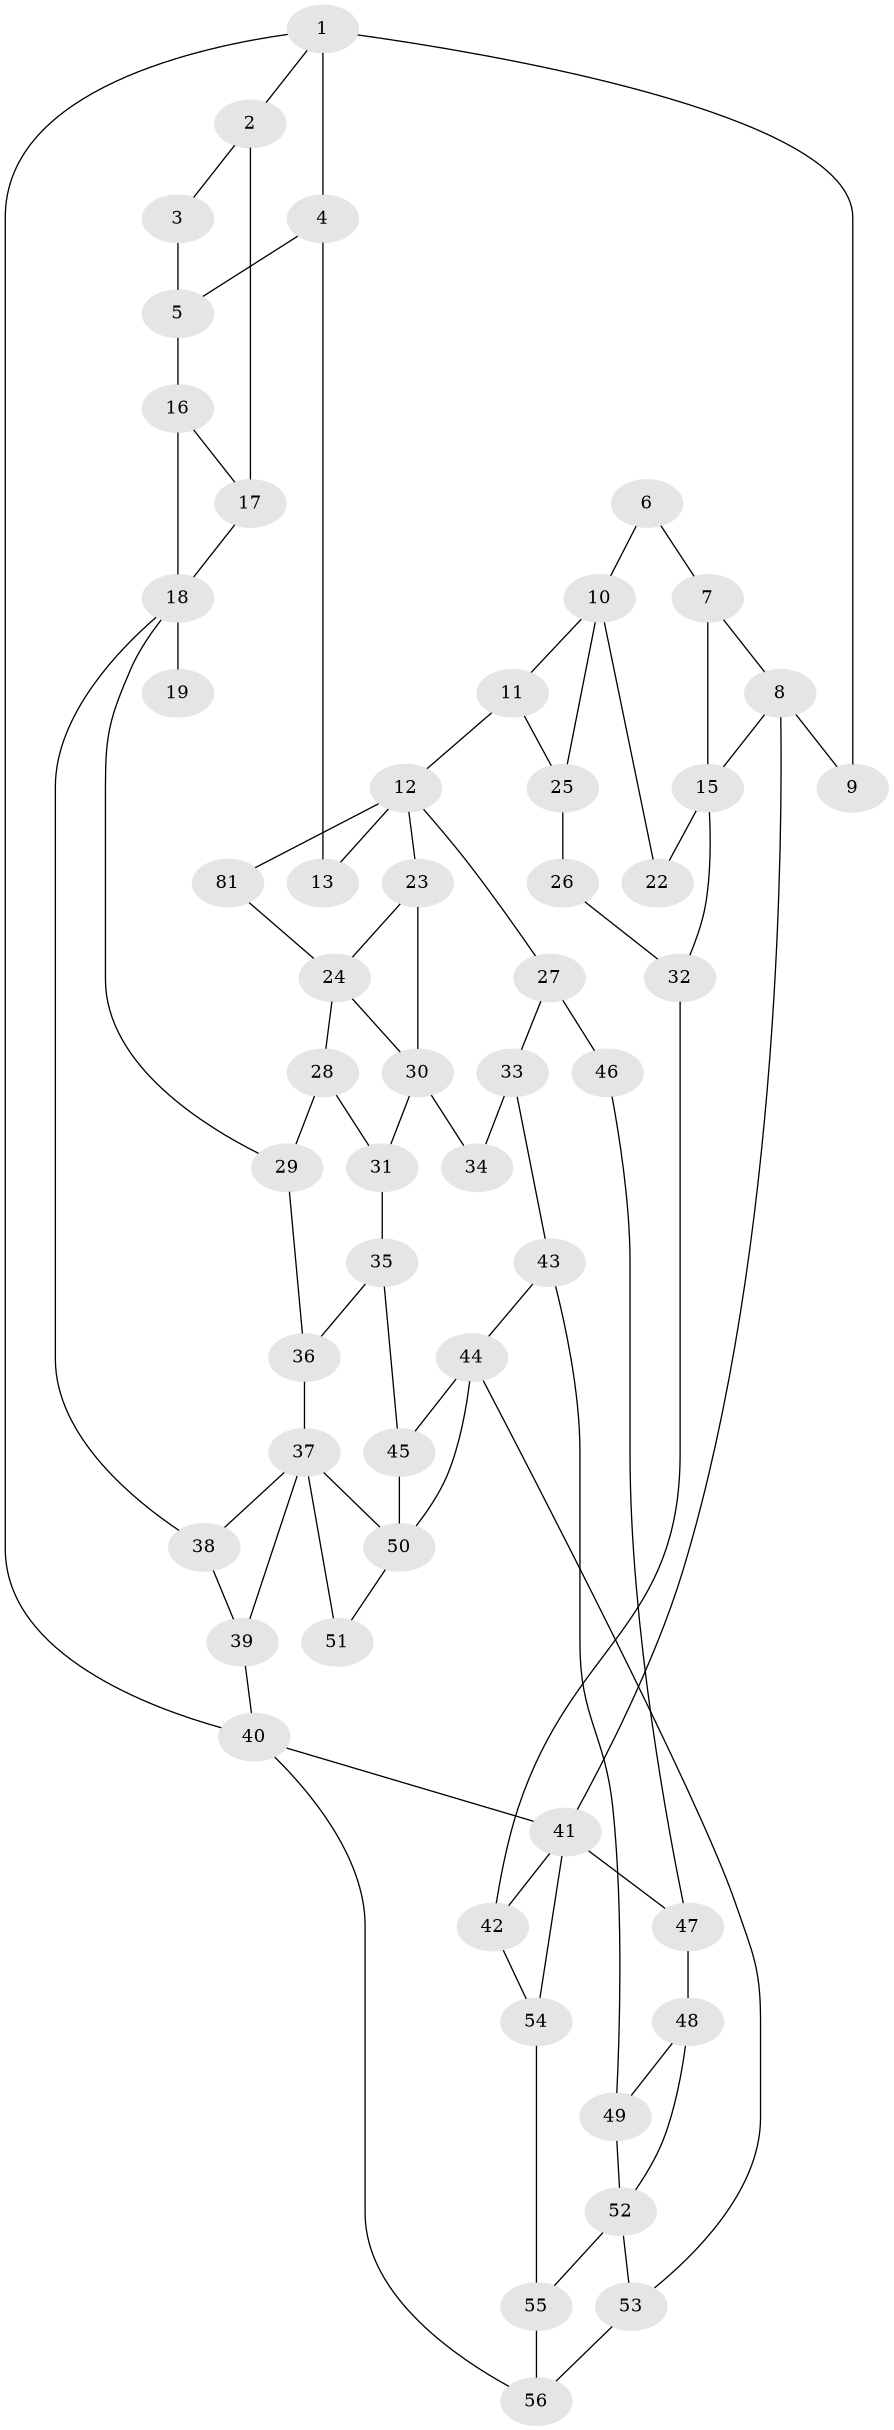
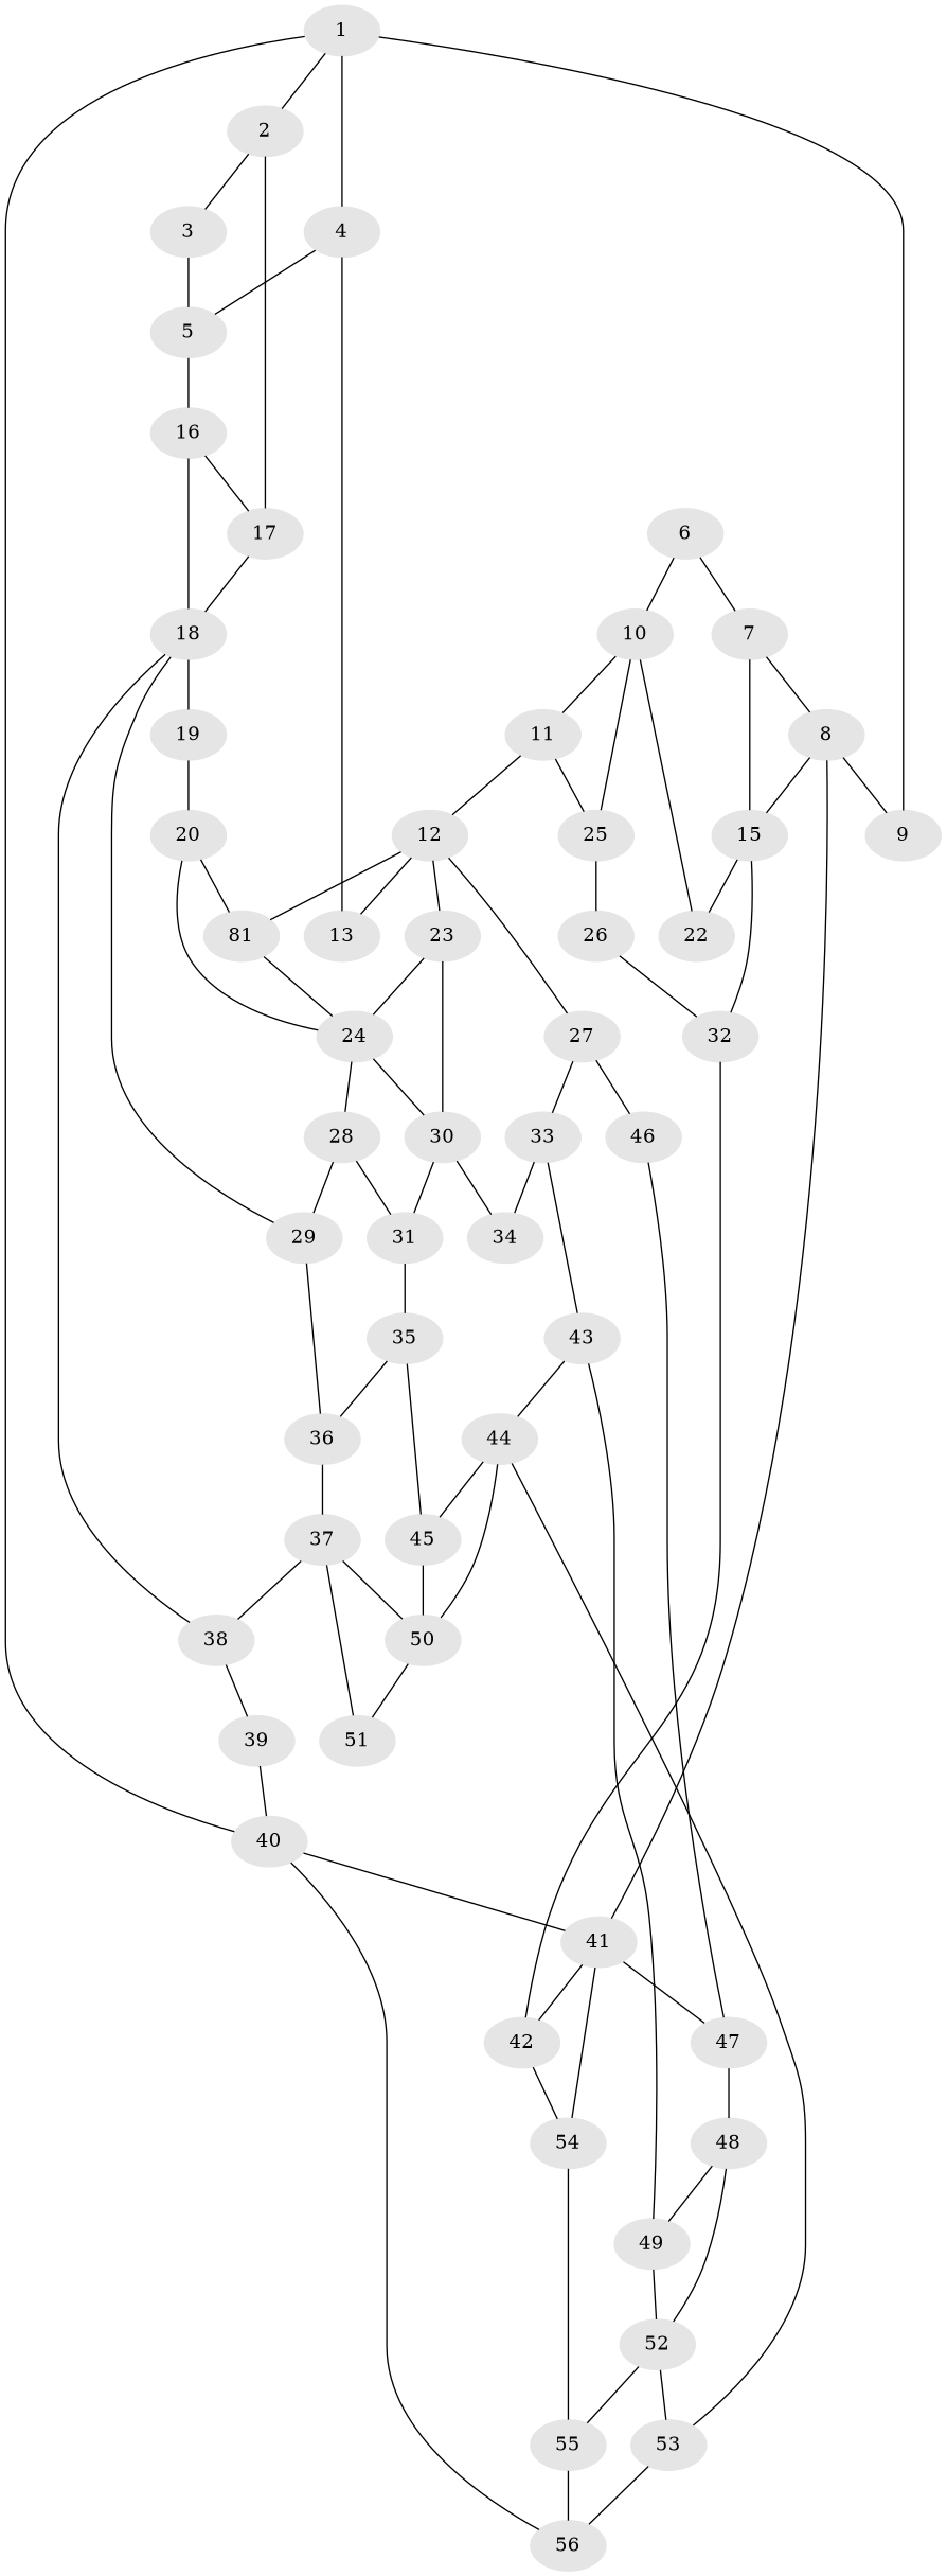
  graph {
    node [color=gray90 style=filled]
    edge [weight=1.0]
    1
    2
    4
    9
    40
    3
    17
    5
    13
    41
    56
    18
    16
    6
    7
    10
    8
    15
    11
    22
    25
    32
    42
    54
    47
    12
    26
    n28 [label=81]
    23
    27
    24
    30
    33
    46
    19
    29
    38
+   20
    36
    39
    28
    31
    34
    43
    35
    37
    45
    44
    49
    50
    51
    55
    48
    53
    52
    1 -- 2
    1 -- 4
    1 -- 9 [weight=2.0]
    1 -- 40
    2 -- 3
    2 -- 17
    4 -- 5
    4 -- 13
    40 -- 41
    40 -- 56
    3 -- 5
    17 -- 18
    5 -- 16
    41 -- 42
    41 -- 54
    41 -- 47
    18 -- 19 [weight=2.0]
    18 -- 29
    18 -- 38
    16 -- 17
    16 -- 18
    6 -- 7
    6 -- 10
    7 -- 8
    7 -- 15
    10 -- 11
    10 -- 22
    10 -- 25
    8 -- 9
    8 -- 41
    8 -- 15
    15 -- 22
    15 -- 32 [weight=2.0]
    11 -- 25
    11 -- 12
    25 -- 26
    32 -- 42 [weight=2.0]
    42 -- 54
    54 -- 55
    47 -- 48
    12 -- 13 [weight=2.0]
    12 -- n28
    12 -- 23
    12 -- 27
    26 -- 32 [weight=2.0]
    n28 -- 24
    23 -- 24 [weight=2.0]
    23 -- 30
    27 -- 33
    27 -- 46 [weight=2.0]
    24 -- 30
    24 -- 28
    30 -- 31 [weight=2.0]
    30 -- 34 [weight=2.0]
    33 -- 34
    33 -- 43
    46 -- 47
+   19 -- 20
    29 -- 36
    38 -- 39
+   20 -- n28
+   20 -- 24
    36 -- 37
    39 -- 40
    28 -- 29
    28 -- 31 [weight=2.0]
    31 -- 35 [weight=2.0]
    43 -- 44
    43 -- 49
    35 -- 36
    35 -- 45 [weight=2.0]
    37 -- 38
-   37 -- 39
    37 -- 50
    37 -- 51 [weight=2.0]
    45 -- 50 [weight=2.0]
    44 -- 45
    44 -- 50 [weight=2.0]
    44 -- 53
    49 -- 52
    50 -- 51
    55 -- 56
    48 -- 49
    48 -- 52
    53 -- 56
    52 -- 55
    52 -- 53
  }
